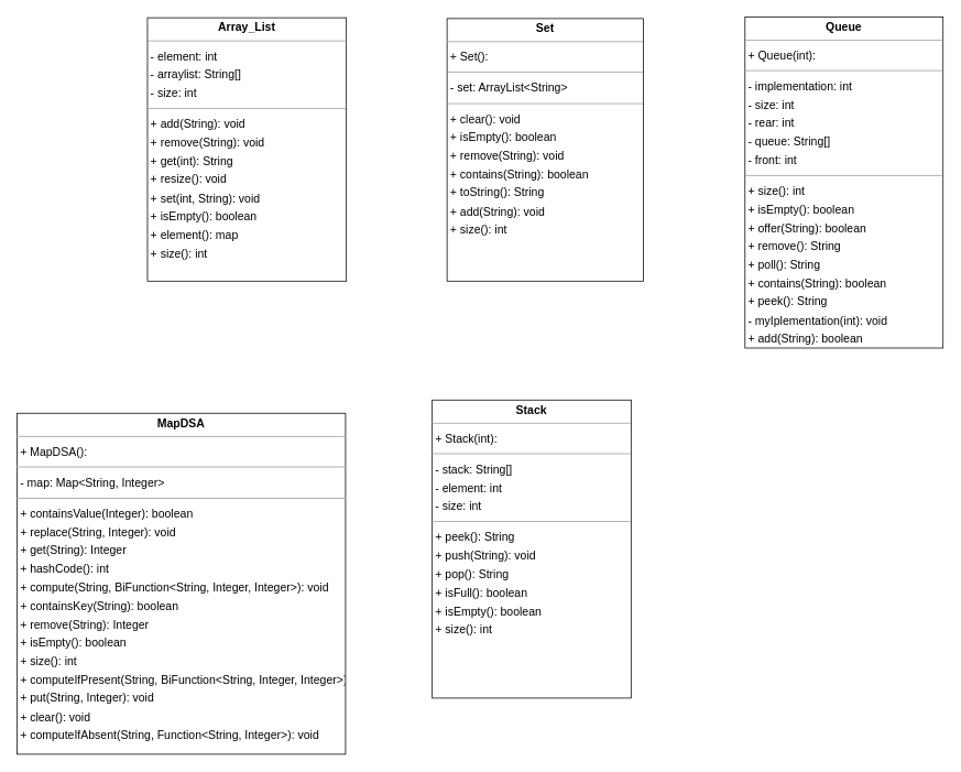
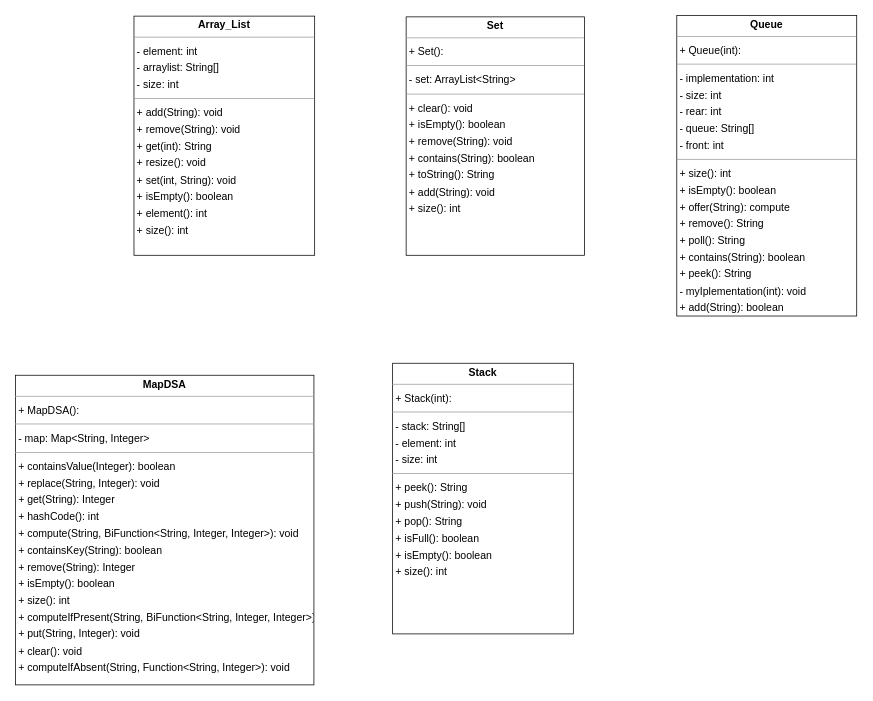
  <mxCell id="0" />
  <mxCell id="1" parent="0" />
- <mxCell id="2" value="&lt;p style=&quot;margin:0px;margin-top:4px;text-align:center;&quot;&gt;&lt;b&gt;Array_List&lt;/b&gt;&lt;/p&gt;&lt;hr size=&quot;1&quot;/&gt;&lt;p style=&quot;margin:0 0 0 4px;line-height:1.6;&quot;&gt;- element: int&lt;br/&gt;- arraylist: String[]&lt;br/&gt;- size: int&lt;/p&gt;&lt;hr size=&quot;1&quot;/&gt;&lt;p style=&quot;margin:0 0 0 4px;line-height:1.6;&quot;&gt;+ add(String): void&lt;br/&gt;+ remove(String): void&lt;br/&gt;+ get(int): String&lt;br/&gt;+ resize(): void&lt;br/&gt;+ set(int, String): void&lt;br/&gt;+ isEmpty(): boolean&lt;br/&gt;+ element(): map&lt;br/&gt;+ size(): int&lt;/p&gt;" style="verticalAlign=top;align=left;overflow=fill;fontSize=14;fontFamily=Helvetica;html=1;rounded=0;shadow=0;comic=0;labelBackgroundColor=none;strokeWidth=1;" parent="1" vertex="1"><mxGeometry x="178" y="21" width="241" height="319" as="geometry" /></mxCell>
+ <mxCell id="2" value="&lt;p style=&quot;margin:0px;margin-top:4px;text-align:center;&quot;&gt;&lt;b&gt;Array_List&lt;/b&gt;&lt;/p&gt;&lt;hr size=&quot;1&quot;/&gt;&lt;p style=&quot;margin:0 0 0 4px;line-height:1.6;&quot;&gt;- element: int&lt;br/&gt;- arraylist: String[]&lt;br/&gt;- size: int&lt;/p&gt;&lt;hr size=&quot;1&quot;/&gt;&lt;p style=&quot;margin:0 0 0 4px;line-height:1.6;&quot;&gt;+ add(String): void&lt;br/&gt;+ remove(String): void&lt;br/&gt;+ get(int): String&lt;br/&gt;+ resize(): void&lt;br/&gt;+ set(int, String): void&lt;br/&gt;+ isEmpty(): boolean&lt;br/&gt;+ element(): int&lt;br/&gt;+ size(): int&lt;/p&gt;" style="verticalAlign=top;align=left;overflow=fill;fontSize=14;fontFamily=Helvetica;html=1;rounded=0;shadow=0;comic=0;labelBackgroundColor=none;strokeWidth=1;" parent="1" vertex="1"><mxGeometry x="178" y="21" width="241" height="319" as="geometry" /></mxCell>
  <mxCell id="3" value="&lt;p style=&quot;margin:0px;margin-top:4px;text-align:center;&quot;&gt;&lt;b&gt;Set&lt;/b&gt;&lt;/p&gt;&lt;hr size=&quot;1&quot;/&gt;&lt;p style=&quot;margin:0 0 0 4px;line-height:1.6;&quot;&gt;+ Set(): &lt;/p&gt;&lt;hr size=&quot;1&quot;/&gt;&lt;p style=&quot;margin:0 0 0 4px;line-height:1.6;&quot;&gt;- set: ArrayList&amp;lt;String&amp;gt;&lt;/p&gt;&lt;hr size=&quot;1&quot;/&gt;&lt;p style=&quot;margin:0 0 0 4px;line-height:1.6;&quot;&gt;+ clear(): void&lt;br/&gt;+ isEmpty(): boolean&lt;br/&gt;+ remove(String): void&lt;br/&gt;+ contains(String): boolean&lt;br/&gt;+ toString(): String&lt;br/&gt;+ add(String): void&lt;br/&gt;+ size(): int&lt;/p&gt;" style="verticalAlign=top;align=left;overflow=fill;fontSize=14;fontFamily=Helvetica;html=1;rounded=0;shadow=0;comic=0;labelBackgroundColor=none;strokeWidth=1;" vertex="1" parent="1"><mxGeometry x="541" y="22" width="238" height="318" as="geometry" /></mxCell>
- <mxCell id="4" value="&lt;p style=&quot;margin:0px;margin-top:4px;text-align:center;&quot;&gt;&lt;b&gt;Queue&lt;/b&gt;&lt;/p&gt;&lt;hr size=&quot;1&quot;/&gt;&lt;p style=&quot;margin:0 0 0 4px;line-height:1.6;&quot;&gt;+ Queue(int): &lt;/p&gt;&lt;hr size=&quot;1&quot;/&gt;&lt;p style=&quot;margin:0 0 0 4px;line-height:1.6;&quot;&gt;- implementation: int&lt;br/&gt;- size: int&lt;br/&gt;- rear: int&lt;br/&gt;- queue: String[]&lt;br/&gt;- front: int&lt;/p&gt;&lt;hr size=&quot;1&quot;/&gt;&lt;p style=&quot;margin:0 0 0 4px;line-height:1.6;&quot;&gt;+ size(): int&lt;br/&gt;+ isEmpty(): boolean&lt;br/&gt;+ offer(String): boolean&lt;br/&gt;+ remove(): String&lt;br/&gt;+ poll(): String&lt;br/&gt;+ contains(String): boolean&lt;br/&gt;+ peek(): String&lt;br/&gt;- myIplementation(int): void&lt;br/&gt;+ add(String): boolean&lt;/p&gt;" style="verticalAlign=top;align=left;overflow=fill;fontSize=14;fontFamily=Helvetica;html=1;rounded=0;shadow=0;comic=0;labelBackgroundColor=none;strokeWidth=1;" vertex="1" parent="1"><mxGeometry x="902" y="20" width="240" height="401" as="geometry" /></mxCell>
+ <mxCell id="4" value="&lt;p style=&quot;margin:0px;margin-top:4px;text-align:center;&quot;&gt;&lt;b&gt;Queue&lt;/b&gt;&lt;/p&gt;&lt;hr size=&quot;1&quot;/&gt;&lt;p style=&quot;margin:0 0 0 4px;line-height:1.6;&quot;&gt;+ Queue(int): &lt;/p&gt;&lt;hr size=&quot;1&quot;/&gt;&lt;p style=&quot;margin:0 0 0 4px;line-height:1.6;&quot;&gt;- implementation: int&lt;br/&gt;- size: int&lt;br/&gt;- rear: int&lt;br/&gt;- queue: String[]&lt;br/&gt;- front: int&lt;/p&gt;&lt;hr size=&quot;1&quot;/&gt;&lt;p style=&quot;margin:0 0 0 4px;line-height:1.6;&quot;&gt;+ size(): int&lt;br/&gt;+ isEmpty(): boolean&lt;br/&gt;+ offer(String): compute&lt;br/&gt;+ remove(): String&lt;br/&gt;+ poll(): String&lt;br/&gt;+ contains(String): boolean&lt;br/&gt;+ peek(): String&lt;br/&gt;- myIplementation(int): void&lt;br/&gt;+ add(String): boolean&lt;/p&gt;" style="verticalAlign=top;align=left;overflow=fill;fontSize=14;fontFamily=Helvetica;html=1;rounded=0;shadow=0;comic=0;labelBackgroundColor=none;strokeWidth=1;" vertex="1" parent="1"><mxGeometry x="902" y="20" width="240" height="401" as="geometry" /></mxCell>
  <mxCell id="5" value="&lt;p style=&quot;margin:0px;margin-top:4px;text-align:center;&quot;&gt;&lt;b&gt;MapDSA&lt;/b&gt;&lt;/p&gt;&lt;hr size=&quot;1&quot;&gt;&lt;p style=&quot;margin:0 0 0 4px;line-height:1.6;&quot;&gt;+ MapDSA():&lt;/p&gt;&lt;hr size=&quot;1&quot;&gt;&lt;p style=&quot;margin:0 0 0 4px;line-height:1.6;&quot;&gt;- map: Map&amp;lt;String, Integer&amp;gt;&lt;/p&gt;&lt;hr size=&quot;1&quot;&gt;&lt;p style=&quot;margin:0 0 0 4px;line-height:1.6;&quot;&gt;+ containsValue(Integer): boolean&lt;br&gt;+ replace(String, Integer): void&lt;br&gt;+ get(String): Integer&lt;br&gt;+ hashCode(): int&lt;br&gt;+ compute(String, BiFunction&amp;lt;String, Integer, Integer&amp;gt;): void&lt;br&gt;+ containsKey(String): boolean&lt;br&gt;+ remove(String): Integer&lt;br&gt;+ isEmpty(): boolean&lt;br&gt;+ size(): int&lt;br&gt;+ computeIfPresent(String, BiFunction&amp;lt;String, Integer, Integer&amp;gt;): void&lt;br&gt;+ put(String, Integer): void&lt;br&gt;+ clear(): void&lt;br&gt;+ computeIfAbsent(String, Function&amp;lt;String, Integer&amp;gt;): void&lt;/p&gt;" style="verticalAlign=top;align=left;overflow=fill;fontSize=14;fontFamily=Helvetica;html=1;rounded=0;shadow=0;comic=0;labelBackgroundColor=none;strokeWidth=1;" vertex="1" parent="1"><mxGeometry x="20" y="500" width="398" height="413" as="geometry" /></mxCell>
  <mxCell id="6" value="&lt;p style=&quot;margin:0px;margin-top:4px;text-align:center;&quot;&gt;&lt;b&gt;Stack&lt;/b&gt;&lt;/p&gt;&lt;hr size=&quot;1&quot;&gt;&lt;p style=&quot;margin:0 0 0 4px;line-height:1.6;&quot;&gt;+ Stack(int): &lt;/p&gt;&lt;hr size=&quot;1&quot;&gt;&lt;p style=&quot;margin:0 0 0 4px;line-height:1.6;&quot;&gt;- stack: String[]&lt;br&gt;- element: int&lt;br&gt;- size: int&lt;/p&gt;&lt;hr size=&quot;1&quot;&gt;&lt;p style=&quot;margin:0 0 0 4px;line-height:1.6;&quot;&gt;+ peek(): String&lt;/p&gt;&lt;p style=&quot;margin:0 0 0 4px;line-height:1.6;&quot;&gt;+ push(String): void&lt;br&gt;+ pop(): String&lt;br&gt;+ isFull(): boolean&lt;br&gt;+ isEmpty(): boolean&lt;br&gt;+ size(): int&lt;/p&gt;" style="verticalAlign=top;align=left;overflow=fill;fontSize=14;fontFamily=Helvetica;html=1;rounded=0;shadow=0;comic=0;labelBackgroundColor=none;strokeWidth=1;" vertex="1" parent="1"><mxGeometry x="523" y="484" width="241" height="361" as="geometry" /></mxCell>
